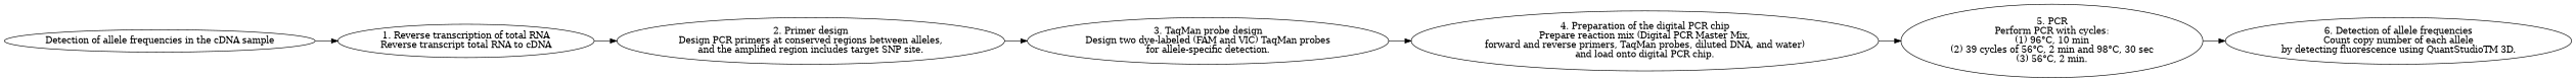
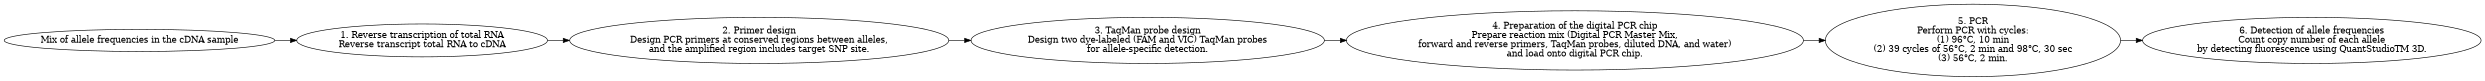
  digraph {
    rankdir=LR
-   n1 [label="Detection of allele frequencies in the cDNA sample"]
+   n1 [label="Mix of allele frequencies in the cDNA sample"]
    n2 [label="1. Reverse transcription of total RNA\nReverse transcript total RNA to cDNA"]
    n3 [label="2. Primer design\nDesign PCR primers at conserved regions between alleles,\nand the amplified region includes target SNP site."]
    n4 [label="3. TaqMan probe design\nDesign two dye-labeled (FAM and VIC) TaqMan probes\nfor allele-specific detection."]
    n5 [label="4. Preparation of the digital PCR chip\nPrepare reaction mix (Digital PCR Master Mix,\nforward and reverse primers, TaqMan probes, diluted DNA, and water)\nand load onto digital PCR chip."]
    n6 [label="5. PCR\nPerform PCR with cycles:\n(1) 96°C, 10 min\n(2) 39 cycles of 56°C, 2 min and 98°C, 30 sec\n(3) 56°C, 2 min."]
    n7 [label="6. Detection of allele frequencies\nCount copy number of each allele\nby detecting fluorescence using QuantStudioTM 3D."]
    n1 -> n2
    n2 -> n3
    n3 -> n4
    n4 -> n5
    n5 -> n6
    n6 -> n7
  }
